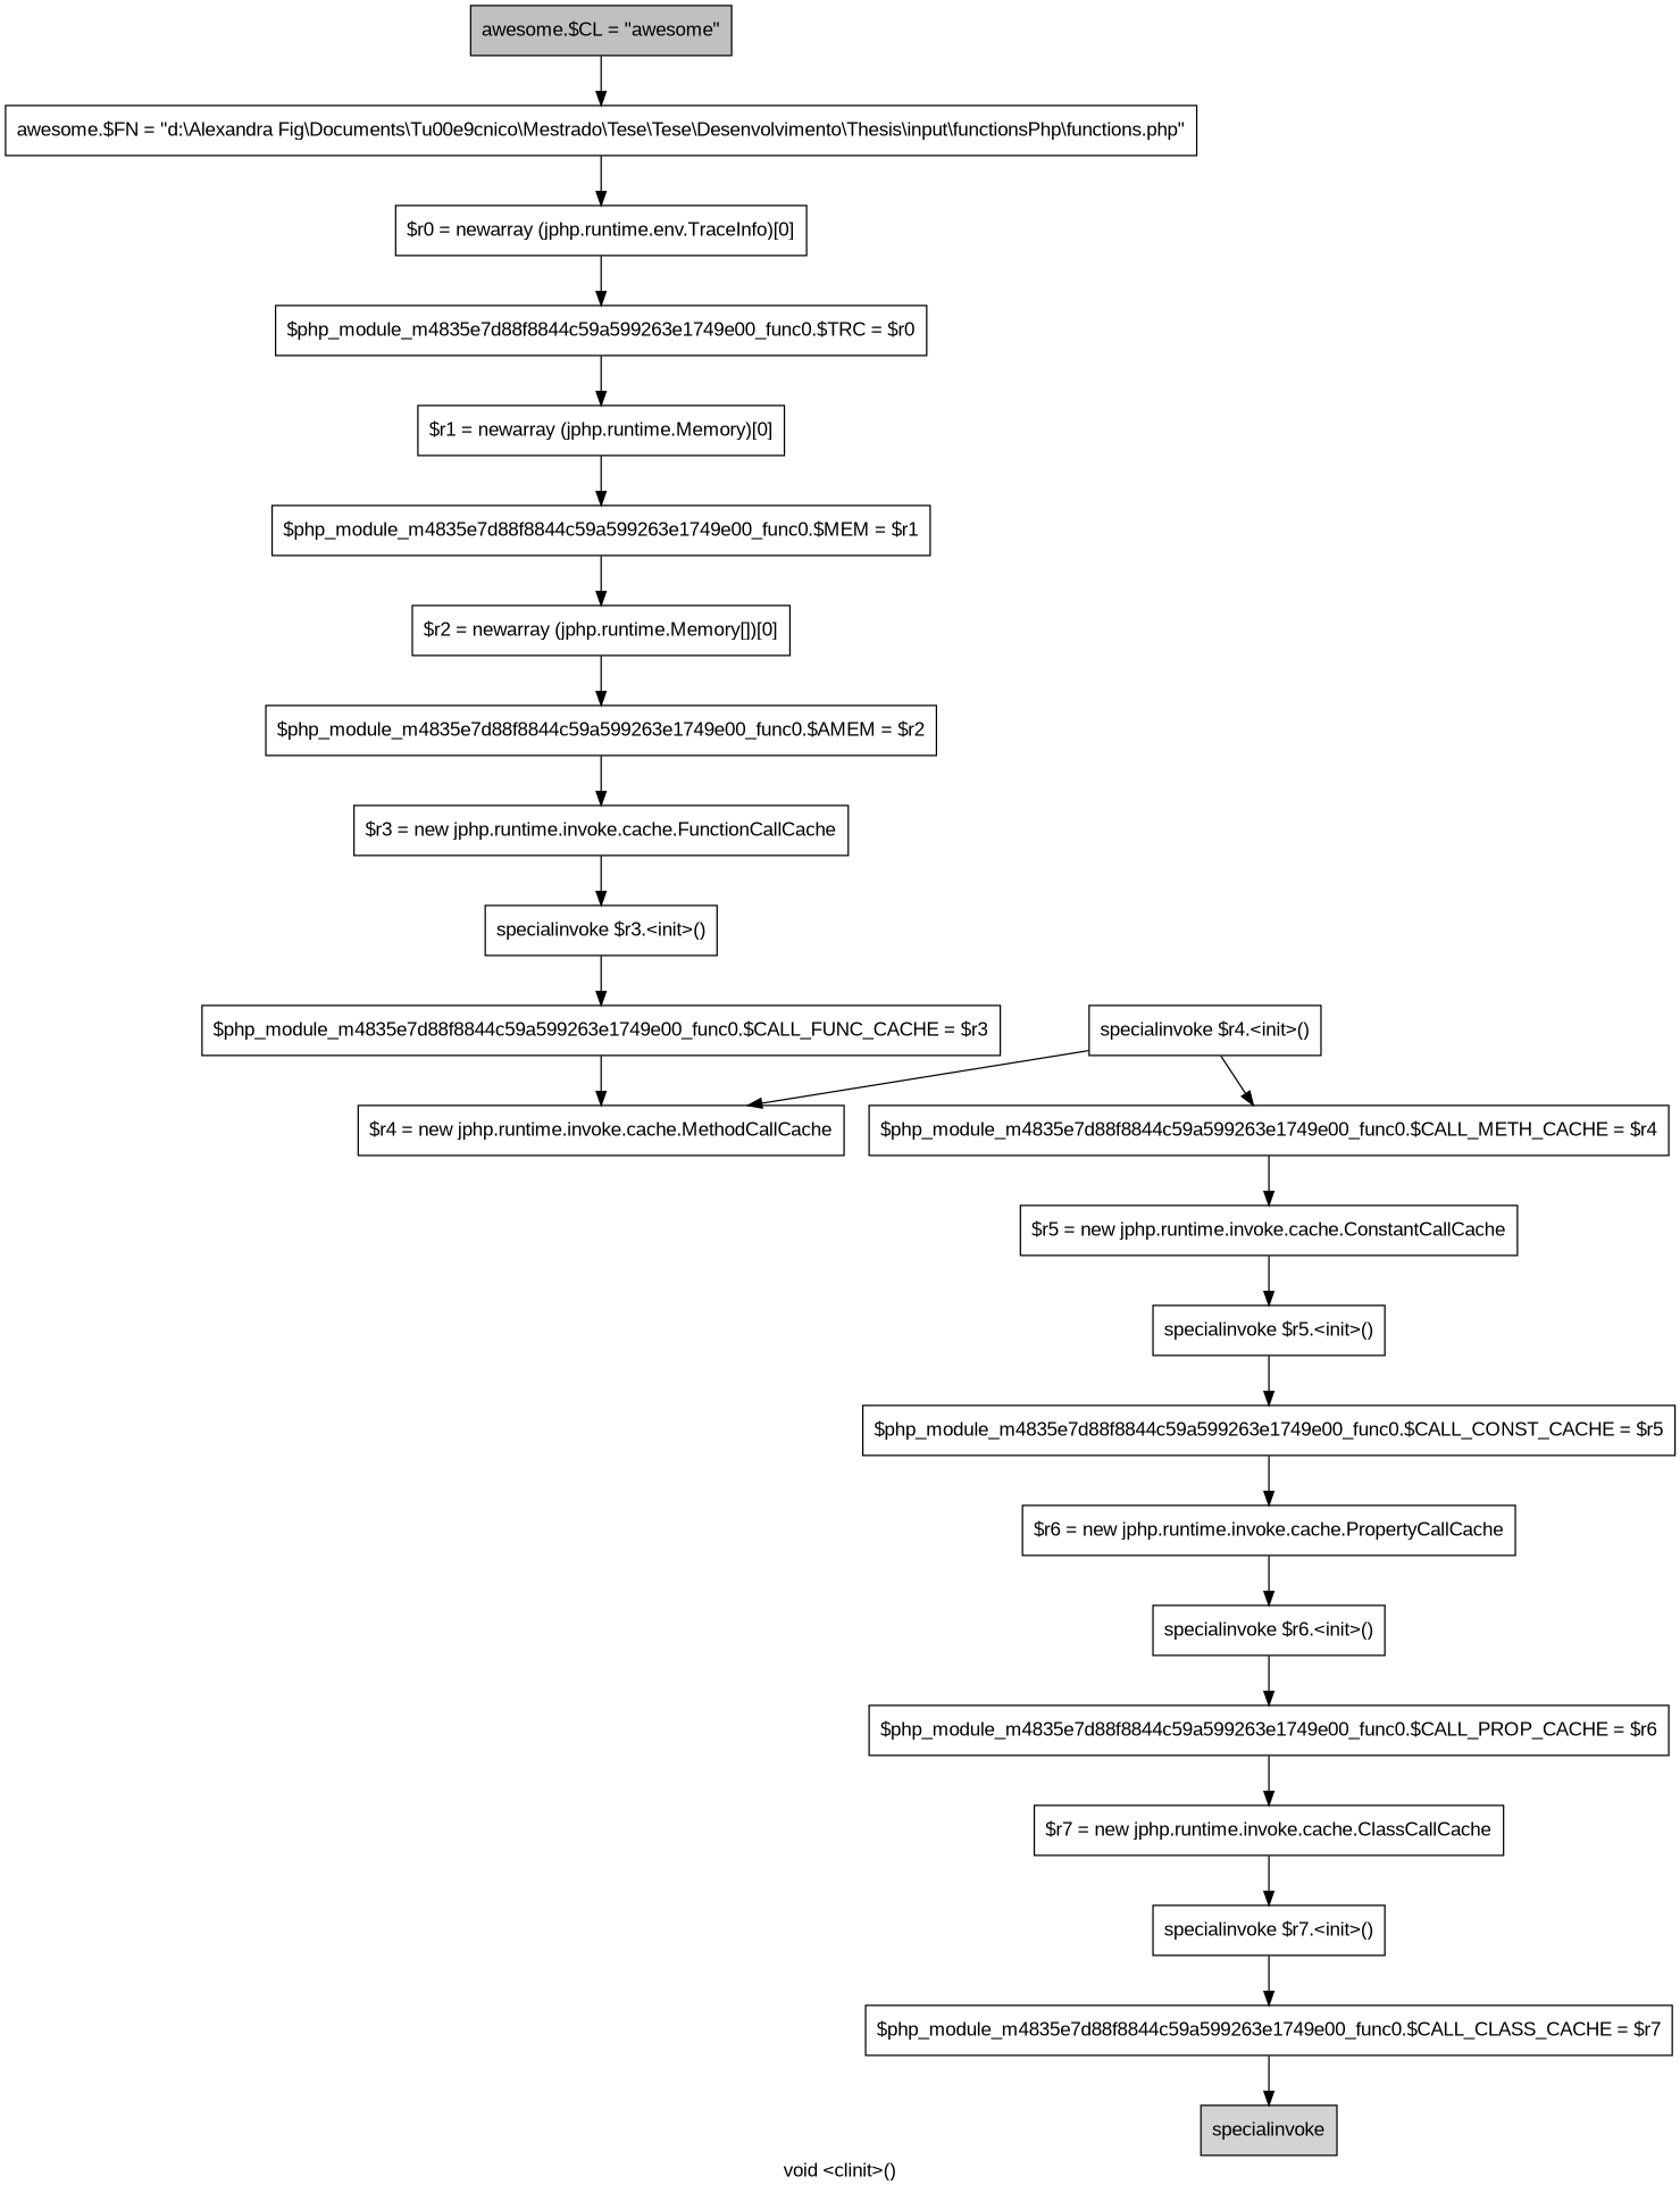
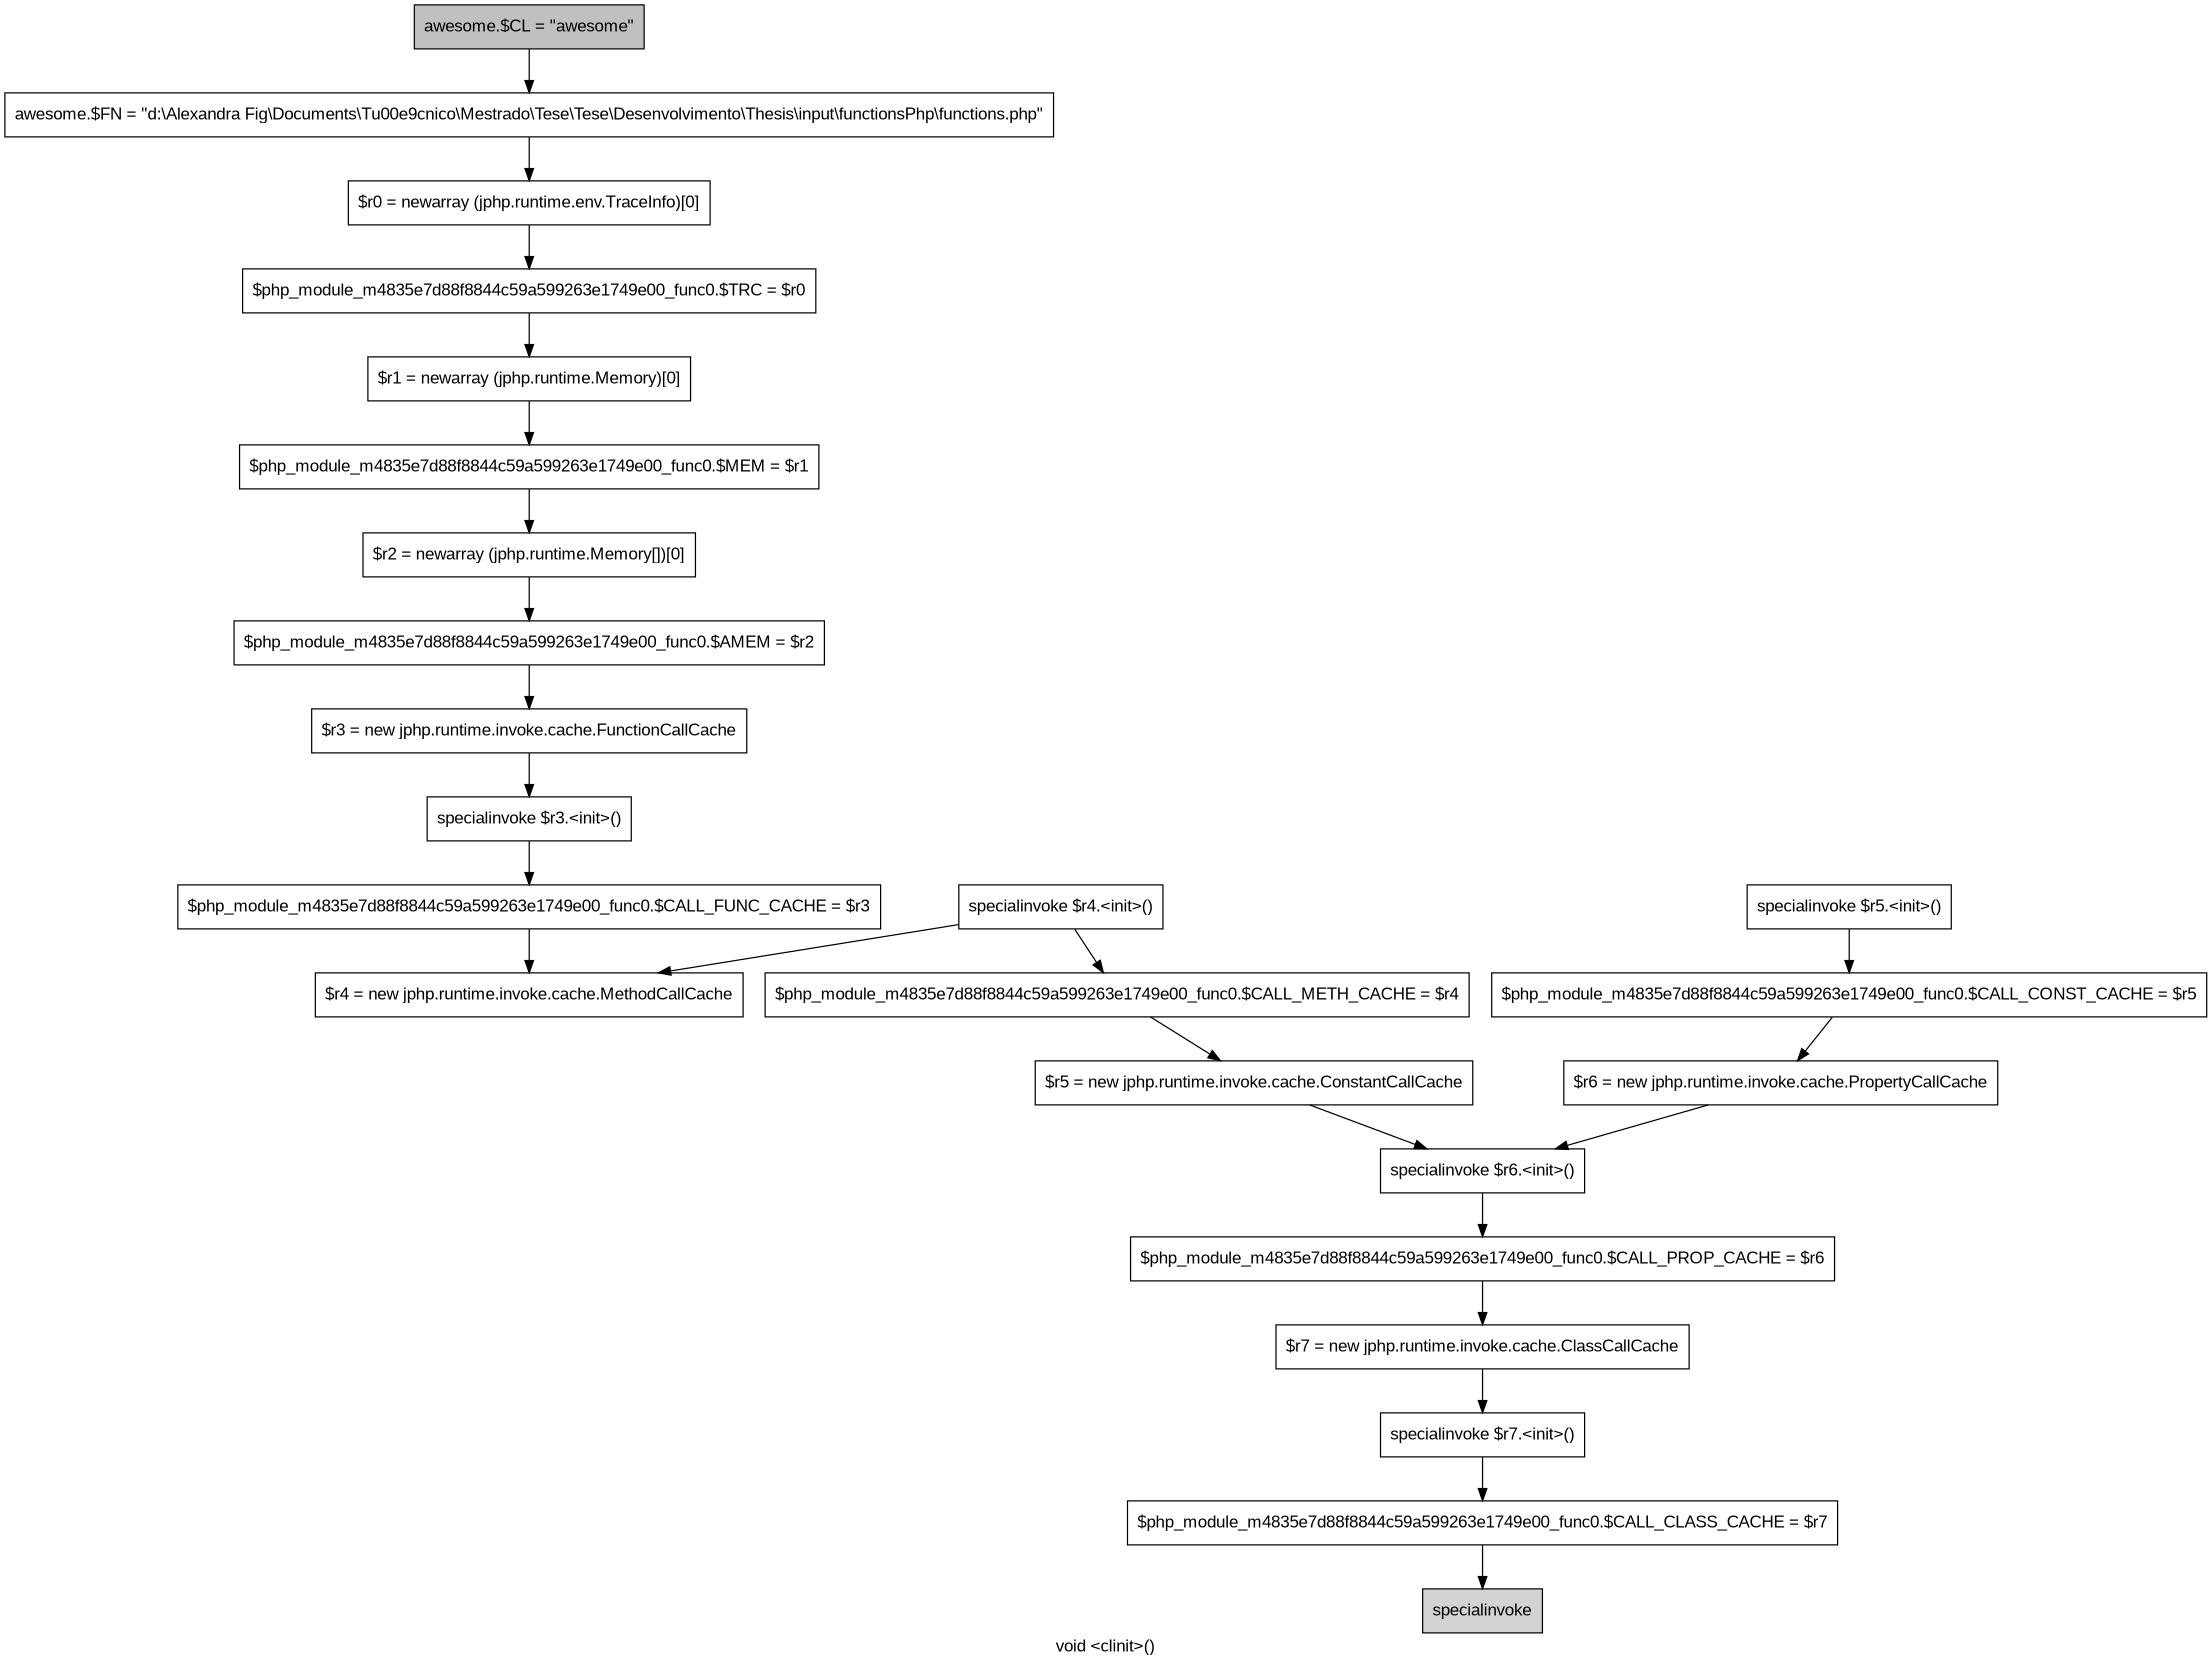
  digraph {
    fontname="Liberation Sans"
    label="void <clinit>()"
    node [fontname="Liberation Sans" shape=box]
    edge [fontname="Liberation Sans"]
    n1 [fillcolor=gray label="awesome.$CL = \"awesome\"" style=filled]
    n2 [label="awesome.$FN = \"d:\\Alexandra Fig\\Documents\\T\u00e9cnico\\Mestrado\\Tese\\Tese\\Desenvolvimento\\Thesis\\input\\functionsPhp\\functions.php\""]
    n3 [label="$r0 = newarray (jphp.runtime.env.TraceInfo)[0]"]
    n4 [label="$php_module_m4835e7d88f8844c59a599263e1749e00_func0.$TRC = $r0"]
    n5 [label="$r1 = newarray (jphp.runtime.Memory)[0]"]
    n6 [label="$php_module_m4835e7d88f8844c59a599263e1749e00_func0.$MEM = $r1"]
    n7 [label="$r2 = newarray (jphp.runtime.Memory[])[0]"]
    n8 [label="$php_module_m4835e7d88f8844c59a599263e1749e00_func0.$AMEM = $r2"]
    n9 [label="$r3 = new jphp.runtime.invoke.cache.FunctionCallCache"]
    n10 [label="specialinvoke $r3.<init>()"]
    n11 [label="$php_module_m4835e7d88f8844c59a599263e1749e00_func0.$CALL_FUNC_CACHE = $r3"]
    n12 [label="$r4 = new jphp.runtime.invoke.cache.MethodCallCache"]
    n13 [label="specialinvoke $r4.<init>()"]
    n14 [label="$php_module_m4835e7d88f8844c59a599263e1749e00_func0.$CALL_METH_CACHE = $r4"]
    n15 [label="$r5 = new jphp.runtime.invoke.cache.ConstantCallCache"]
    n16 [label="specialinvoke $r5.<init>()"]
    n17 [label="$php_module_m4835e7d88f8844c59a599263e1749e00_func0.$CALL_CONST_CACHE = $r5"]
    n18 [label="$r6 = new jphp.runtime.invoke.cache.PropertyCallCache"]
    n19 [label="specialinvoke $r6.<init>()"]
    n20 [label="$php_module_m4835e7d88f8844c59a599263e1749e00_func0.$CALL_PROP_CACHE = $r6"]
    n21 [label="$r7 = new jphp.runtime.invoke.cache.ClassCallCache"]
    n22 [label="specialinvoke $r7.<init>()"]
    n23 [label="$php_module_m4835e7d88f8844c59a599263e1749e00_func0.$CALL_CLASS_CACHE = $r7"]
    n24 [fillcolor=lightgray label=specialinvoke style=filled]
    n1 -> n2
    n2 -> n3
    n3 -> n4
    n4 -> n5
    n5 -> n6
    n6 -> n7
    n7 -> n8
    n8 -> n9
    n9 -> n10
    n10 -> n11
    n11 -> n12
    n13 -> n12
    n13 -> n14
    n14 -> n15
-   n15 -> n16
+   n15 -> n19
    n16 -> n17
    n17 -> n18
    n18 -> n19
    n19 -> n20
    n20 -> n21
    n21 -> n22
    n22 -> n23
    n23 -> n24
  }
